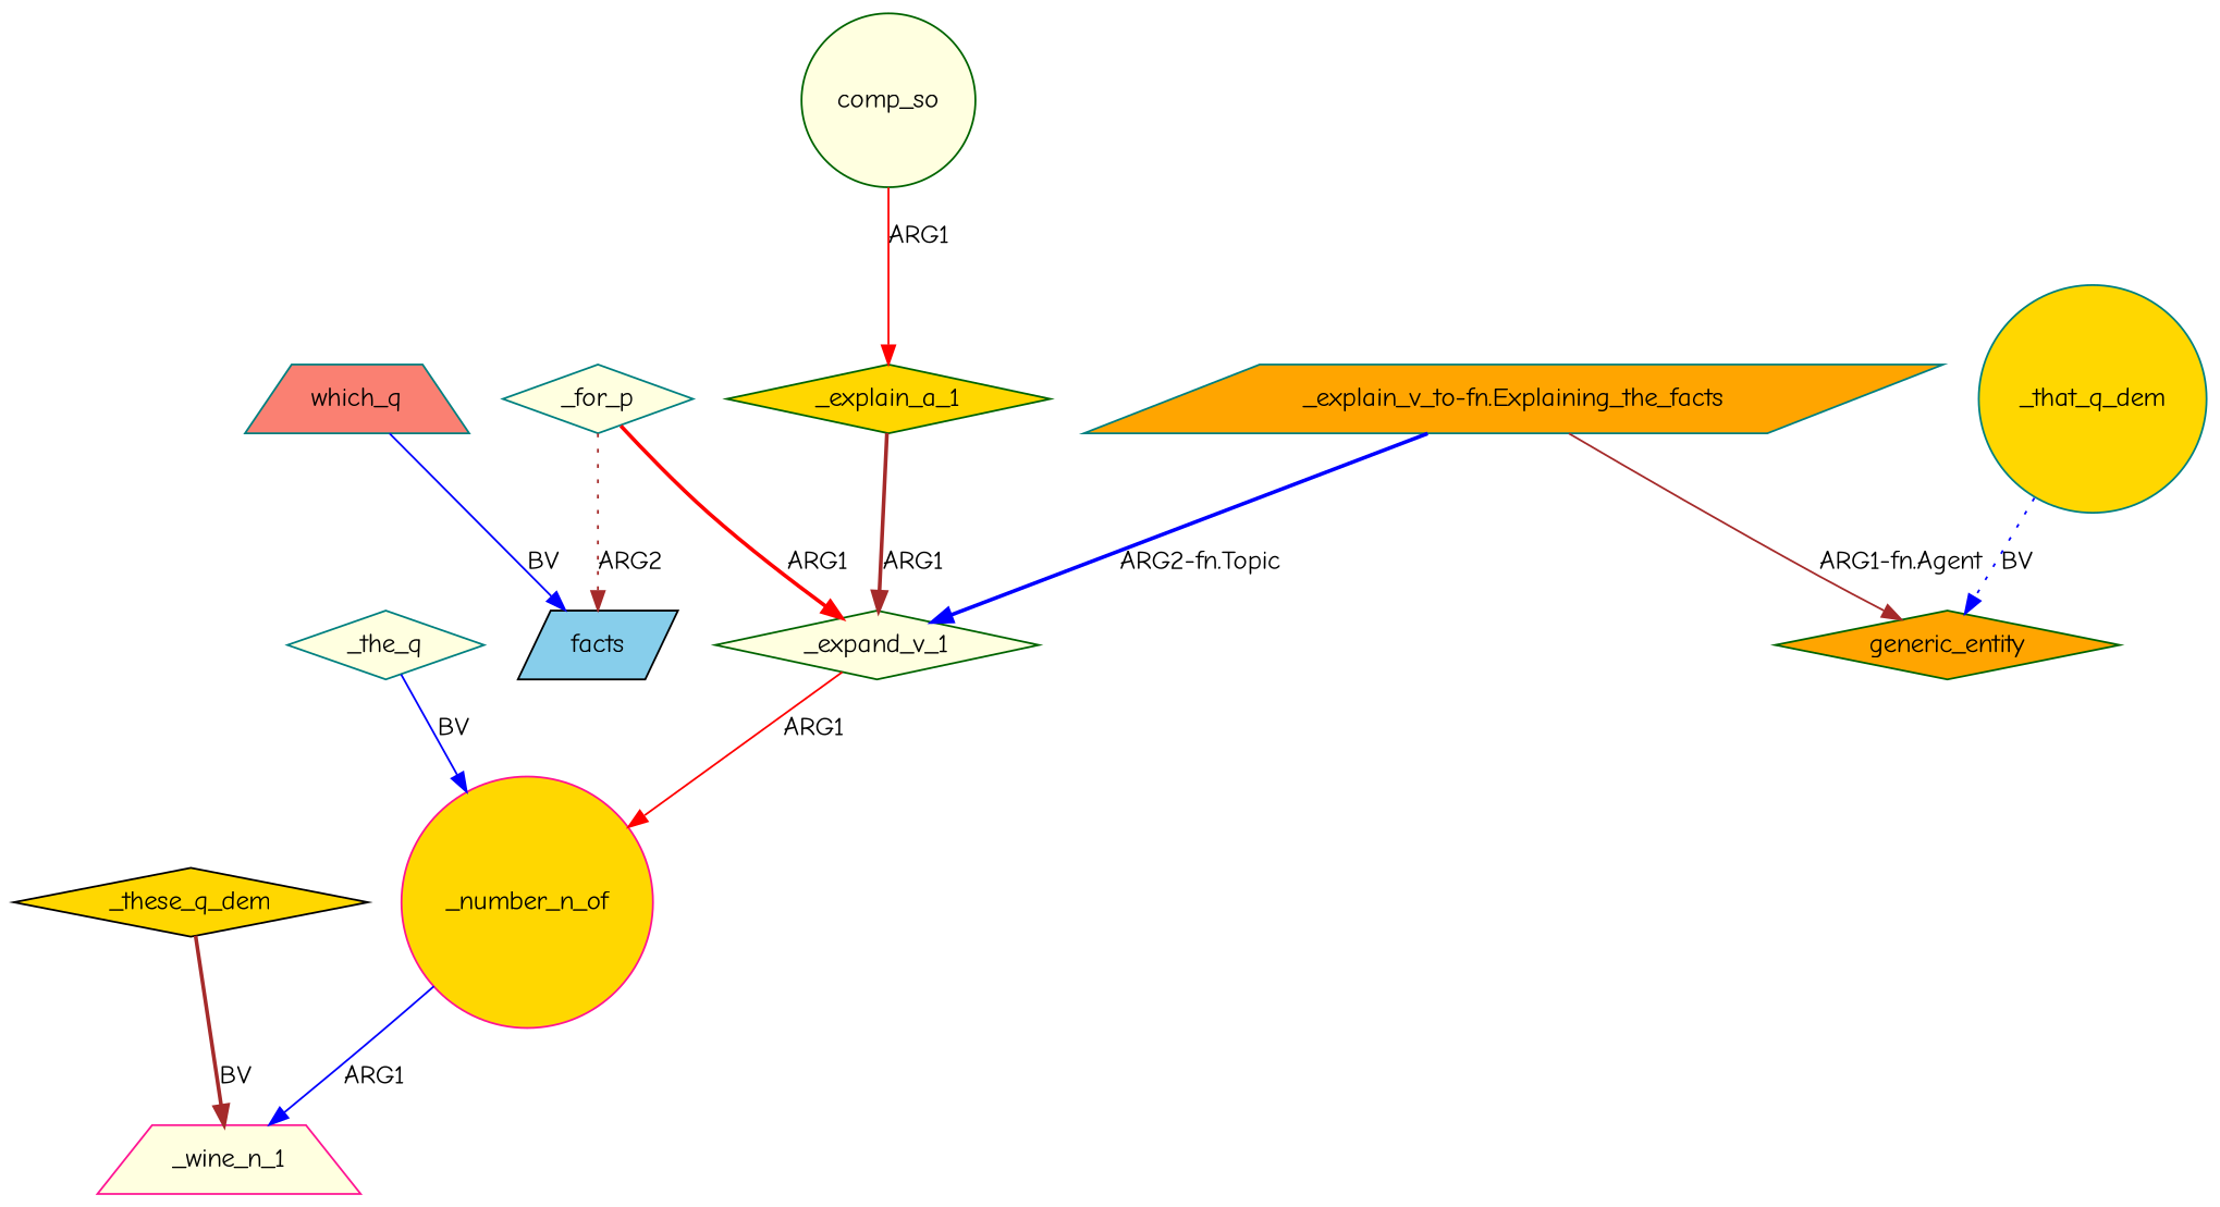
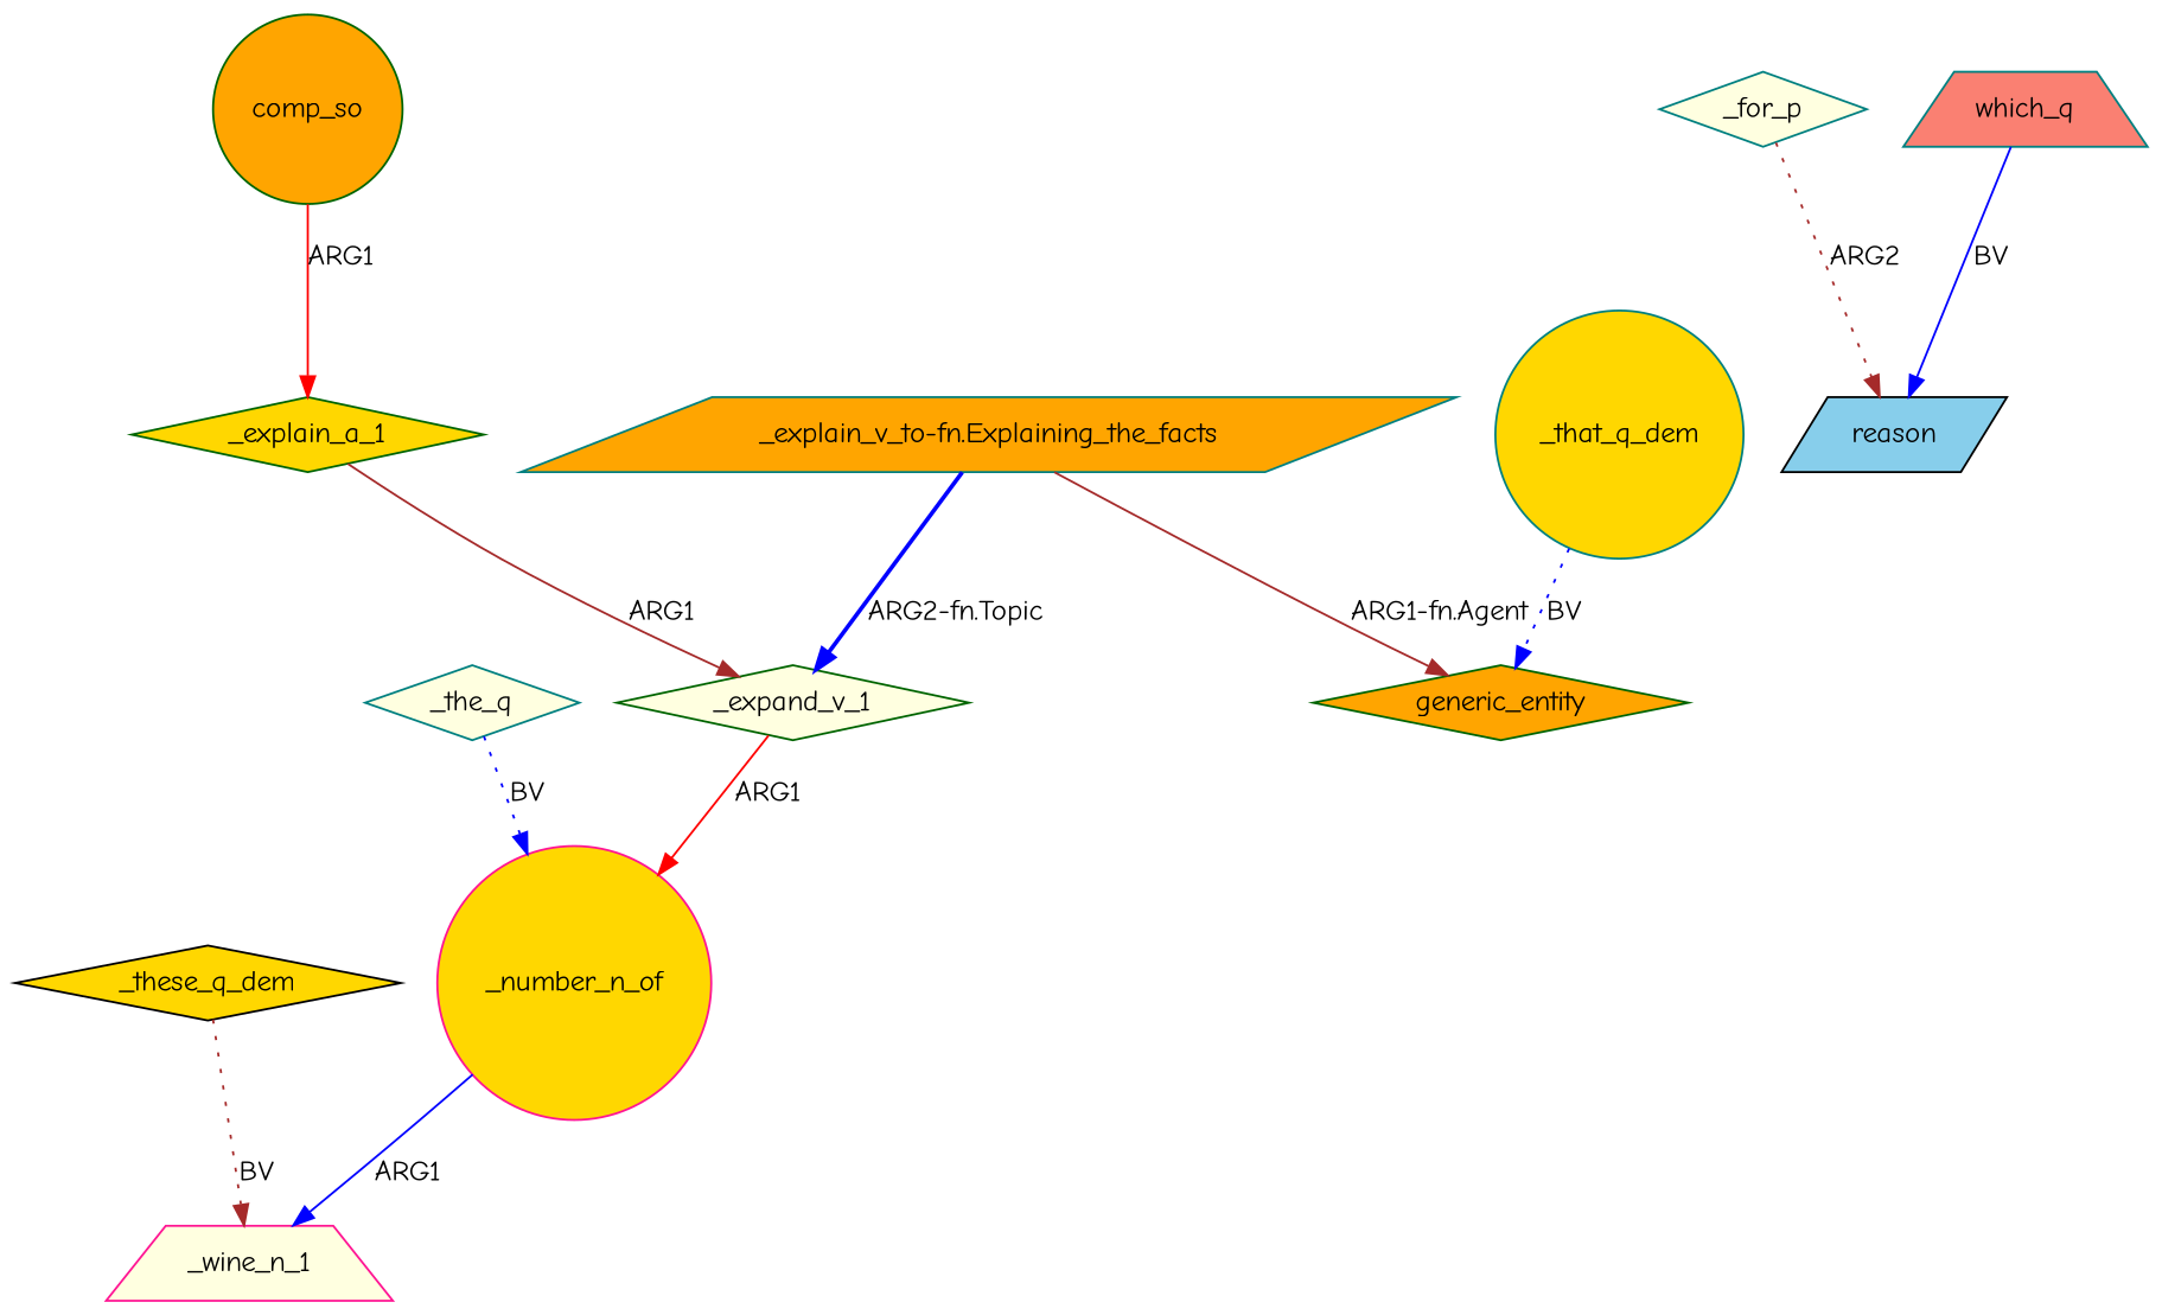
  digraph {
    fontname="Comic Neue"
    node [color=teal fillcolor=lightyellow fontname="Comic Neue" shape=diamond style=filled]
    edge [color=blue fontname="Comic Neue" style=solid]
    _expand_v_1 [color=darkgreen]
    _for_p
-   reason [color=black fillcolor=skyblue shape=parallelogram label=facts]
+   reason [color=black fillcolor=skyblue shape=parallelogram]
    _number_n_of [color=deeppink fillcolor=gold shape=circle]
    _wine_n_1 [color=deeppink shape=trapezium]
    _the_q
    _these_q_dem [color=black fillcolor=gold]
-   comp_so [color=darkgreen shape=circle]
+   comp_so [color=darkgreen fillcolor=orange shape=circle]
    n9 [color=darkgreen fillcolor=gold label=_explain_a_1]
    "_explain_v_to-fn.Explaining_the_facts" [fillcolor=orange shape=parallelogram]
    generic_entity [color=darkgreen fillcolor=orange]
    _that_q_dem [fillcolor=gold shape=circle]
    which_q [fillcolor=salmon shape=trapezium]
    _expand_v_1 -> _number_n_of [color=red label=ARG1]
-   _for_p -> _expand_v_1 [color=red label=ARG1 style=bold]
    _for_p -> reason [color=brown label=ARG2 style=dotted]
    _number_n_of -> _wine_n_1 [label=ARG1]
-   _the_q -> _number_n_of [label=BV]
-   _these_q_dem -> _wine_n_1 [color=brown label=BV style=bold]
+   _the_q -> _number_n_of [label=BV style=dotted]
+   _these_q_dem -> _wine_n_1 [color=brown label=BV style=dotted]
    comp_so -> n9 [color=red label=ARG1]
-   n9 -> _expand_v_1 [color=brown label=ARG1 style=bold]
+   n9 -> _expand_v_1 [color=brown label=ARG1]
    "_explain_v_to-fn.Explaining_the_facts" -> _expand_v_1 [label="ARG2-fn.Topic" style=bold]
    "_explain_v_to-fn.Explaining_the_facts" -> generic_entity [color=brown label="ARG1-fn.Agent"]
    _that_q_dem -> generic_entity [label=BV style=dotted]
    which_q -> reason [label=BV]
  }
